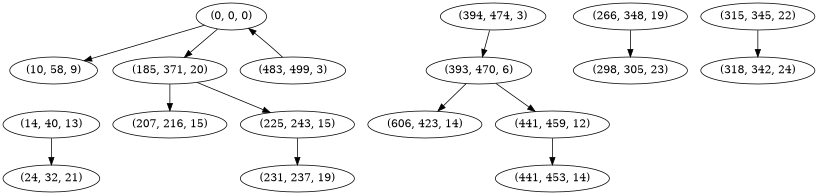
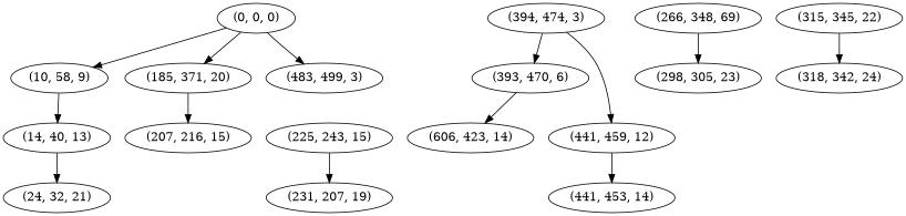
  digraph {
    n1 [label="(10, 58, 9)"]
    "(0, 0, 0)"
    n3 [label="(185, 371, 20)"]
    "(483, 499, 3)"
    "(14, 40, 13)"
    "(207, 216, 15)"
    "(225, 243, 15)"
    n8 [label="(393, 470, 6)"]
    "(394, 474, 3)"
    "(24, 32, 21)"
-   "(231, 237, 19)"
-   "(266, 348, 19)"
+   "(231, 237, 19)" [label="(231, 207, 19)"]
+   "(266, 348, 19)" [label="(266, 348, 69)"]
    "(298, 305, 23)"
    "(315, 345, 22)"
    "(318, 342, 24)"
    n16 [label="(606, 423, 14)"]
    "(441, 459, 12)"
    n18 [label="(441, 453, 14)"]
+   n1 -> "(14, 40, 13)"
    "(0, 0, 0)" -> n1
    "(0, 0, 0)" -> n3
-   "(483, 499, 3)" -> "(0, 0, 0)"
+   "(0, 0, 0)" -> "(483, 499, 3)"
    n3 -> "(207, 216, 15)"
-   n3 -> "(225, 243, 15)"
    "(14, 40, 13)" -> "(24, 32, 21)"
    "(225, 243, 15)" -> "(231, 237, 19)"
    n8 -> n16
-   n8 -> "(441, 459, 12)"
+   "(394, 474, 3)" -> "(441, 459, 12)"
    "(394, 474, 3)" -> n8
    "(266, 348, 19)" -> "(298, 305, 23)"
    "(315, 345, 22)" -> "(318, 342, 24)"
    "(441, 459, 12)" -> n18
  }
